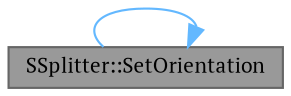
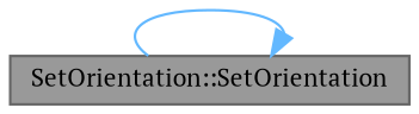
  digraph {
    rankdir=LR
    fontname="PT Serif"
-   n1 [color=gray40 fillcolor=grey60 fontcolor=black fontname="PT Serif" fontsize=10 height=0.2 label="SSplitter::SetOrientation" shape=box style=filled width=0.4]
+   n1 [color=gray40 fillcolor=grey60 fontcolor=black fontname="PT Serif" fontsize=10 height=0.2 label="SetOrientation::SetOrientation" shape=box style=filled width=0.4]
    n1 -> n1 [color=steelblue1 fontname="PT Serif" fontsize=10 labelfontname=Helvetica labelfontsize=10 style=solid]
  }
